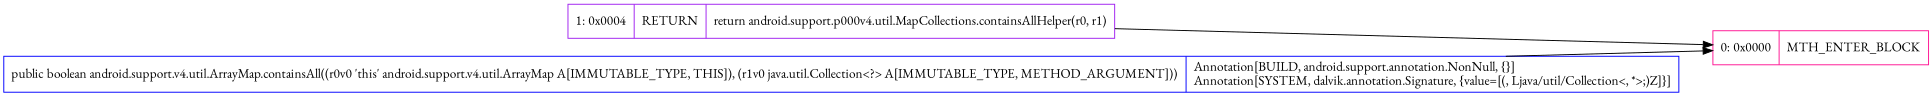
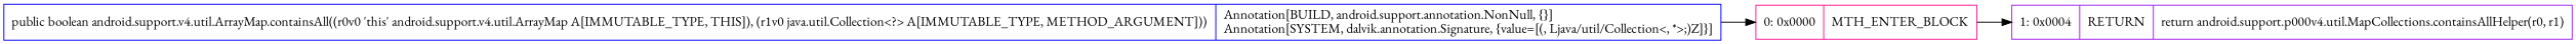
  digraph {
    rankdir=LR
    fontname="EB Garamond"
    node [shape=record fontname="EB Garamond"]
    edge [fontname="EB Garamond"]
    n1 [label="{0\:\ 0x0000|MTH_ENTER_BLOCK\l}" color=deeppink]
    n2 [label="{1\:\ 0x0004|RETURN\l|return android.support.p000v4.util.MapCollections.containsAllHelper(r0, r1)\l}" color=purple]
    n3 [label="{public boolean android.support.v4.util.ArrayMap.containsAll((r0v0 'this' android.support.v4.util.ArrayMap A[IMMUTABLE_TYPE, THIS]), (r1v0 java.util.Collection\<?\> A[IMMUTABLE_TYPE, METHOD_ARGUMENT]))  | Annotation[BUILD, android.support.annotation.NonNull, \{\}]\lAnnotation[SYSTEM, dalvik.annotation.Signature, \{value=[(, Ljava\/util\/Collection\<, *\>;)Z]\}]\l}" color=blue]
-   n2 -> n1
+   n1 -> n2
    n3 -> n1
  }
